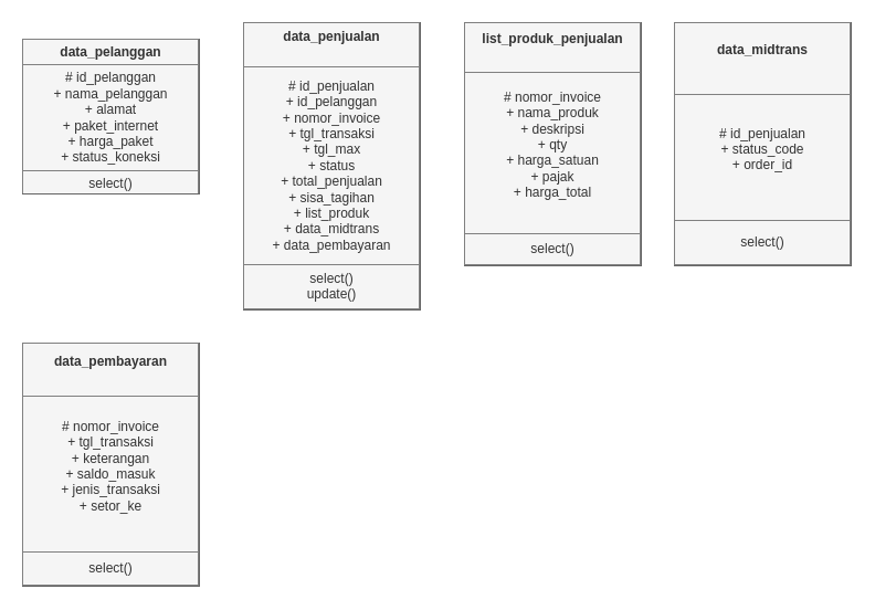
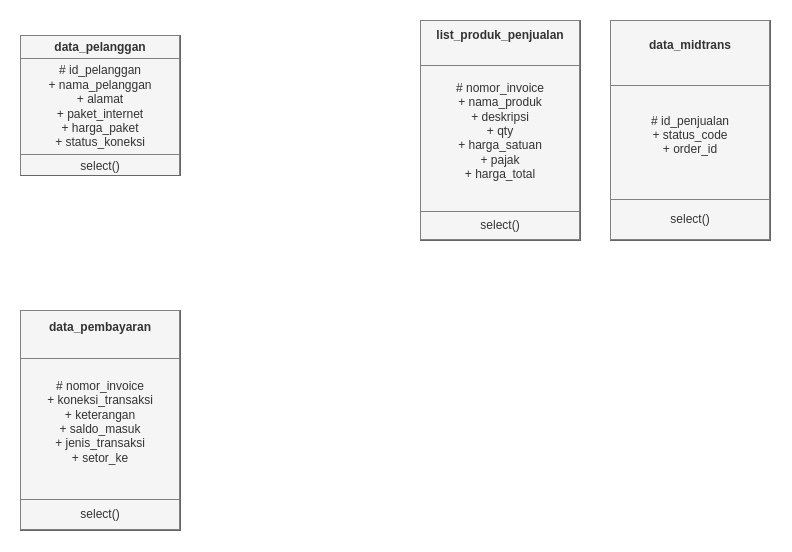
  <mxCell id="0" />
  <mxCell id="1" parent="0" />
  <mxCell id="2" value="&lt;table border=&quot;1&quot; width=&quot;100%&quot; height=&quot;100%&quot; cellpadding=&quot;4&quot; style=&quot;width:100%;height:100%;border-collapse:collapse;&quot;&gt;&lt;tbody&gt;&lt;tr&gt;&lt;th align=&quot;center&quot;&gt;data_pelanggan&lt;/th&gt;&lt;/tr&gt;&lt;tr&gt;&lt;td align=&quot;center&quot;&gt;# id_pelanggan&lt;br&gt;+ nama_pelanggan&lt;br&gt;+ alamat&lt;br&gt;+ paket_internet&lt;br&gt;+ harga_paket&lt;br&gt;+ status_koneksi&lt;/td&gt;&lt;/tr&gt;&lt;tr&gt;&lt;td align=&quot;center&quot;&gt;select()&lt;/td&gt;&lt;/tr&gt;&lt;/tbody&gt;&lt;/table&gt;" style="text;html=1;whiteSpace=wrap;overflow=fill;fillColor=#f5f5f5;strokeColor=#666666;fontColor=#333333;" vertex="1" parent="1"><mxGeometry x="20" y="35" width="160" height="140" as="geometry" /></mxCell>
- <mxCell id="3" value="&lt;table border=&quot;1&quot; width=&quot;100%&quot; height=&quot;100%&quot; cellpadding=&quot;4&quot; style=&quot;width:100%;height:100%;border-collapse:collapse;&quot;&gt;&lt;tbody&gt;&lt;tr&gt;&lt;th align=&quot;center&quot;&gt;data_penjualan&lt;br&gt;&lt;br&gt;&lt;/th&gt;&lt;/tr&gt;&lt;tr&gt;&lt;td align=&quot;center&quot;&gt;# id_penjualan&lt;br&gt;+ id_pelanggan&lt;br&gt;+ nomor_invoice&lt;br&gt;+ tgl_transaksi&lt;br&gt;+ tgl_max&lt;br&gt;+ status&lt;br&gt;+ total_penjualan&lt;br&gt;+ sisa_tagihan&lt;br&gt;+ list_produk&lt;br&gt;+ data_midtrans&lt;br&gt;+ data_pembayaran&lt;/td&gt;&lt;/tr&gt;&lt;tr&gt;&lt;td align=&quot;center&quot;&gt;select()&lt;br&gt;update()&lt;/td&gt;&lt;/tr&gt;&lt;/tbody&gt;&lt;/table&gt;" style="text;html=1;whiteSpace=wrap;overflow=fill;fillColor=#f5f5f5;strokeColor=#666666;fontColor=#333333;" vertex="1" parent="1"><mxGeometry x="220" y="20" width="160" height="260" as="geometry" /></mxCell>
  <mxCell id="4" value="&lt;table border=&quot;1&quot; width=&quot;100%&quot; height=&quot;100%&quot; cellpadding=&quot;4&quot; style=&quot;width:100%;height:100%;border-collapse:collapse;&quot;&gt;&lt;tbody&gt;&lt;tr&gt;&lt;th align=&quot;center&quot;&gt;list_produk_penjualan&lt;br&gt;&lt;br&gt;&lt;/th&gt;&lt;/tr&gt;&lt;tr&gt;&lt;td align=&quot;center&quot;&gt;# nomor_invoice&lt;br&gt;+ nama_produk&lt;br&gt;+ deskripsi&lt;br&gt;+ qty&lt;br&gt;+ harga_satuan&lt;br&gt;+ pajak&lt;br&gt;+ harga_total&lt;br&gt;&lt;br&gt;&lt;/td&gt;&lt;/tr&gt;&lt;tr&gt;&lt;td align=&quot;center&quot;&gt;select()&lt;br&gt;&lt;/td&gt;&lt;/tr&gt;&lt;/tbody&gt;&lt;/table&gt;" style="text;html=1;whiteSpace=wrap;overflow=fill;fillColor=#f5f5f5;strokeColor=#666666;fontColor=#333333;" vertex="1" parent="1"><mxGeometry x="420" y="20" width="160" height="220" as="geometry" /></mxCell>
  <mxCell id="5" value="&lt;table border=&quot;1&quot; width=&quot;100%&quot; height=&quot;100%&quot; cellpadding=&quot;4&quot; style=&quot;width:100%;height:100%;border-collapse:collapse;&quot;&gt;&lt;tbody&gt;&lt;tr&gt;&lt;th align=&quot;center&quot;&gt;data_midtrans&lt;br&gt;&lt;br&gt;&lt;/th&gt;&lt;/tr&gt;&lt;tr&gt;&lt;td align=&quot;center&quot;&gt;# id_penjualan&lt;br&gt;+ status_code&lt;br&gt;+ order_id&lt;br&gt;&lt;br&gt;&lt;/td&gt;&lt;/tr&gt;&lt;tr&gt;&lt;td align=&quot;center&quot;&gt;select()&lt;br&gt;&lt;/td&gt;&lt;/tr&gt;&lt;/tbody&gt;&lt;/table&gt;" style="text;html=1;whiteSpace=wrap;overflow=fill;fillColor=#f5f5f5;strokeColor=#666666;fontColor=#333333;" vertex="1" parent="1"><mxGeometry x="610" y="20" width="160" height="220" as="geometry" /></mxCell>
- <mxCell id="6" value="&lt;table border=&quot;1&quot; width=&quot;100%&quot; height=&quot;100%&quot; cellpadding=&quot;4&quot; style=&quot;width:100%;height:100%;border-collapse:collapse;&quot;&gt;&lt;tbody&gt;&lt;tr&gt;&lt;th align=&quot;center&quot;&gt;data_pembayaran&lt;br&gt;&lt;br&gt;&lt;/th&gt;&lt;/tr&gt;&lt;tr&gt;&lt;td align=&quot;center&quot;&gt;# nomor_invoice&lt;br&gt;+ tgl_transaksi&lt;br&gt;+ keterangan&lt;br&gt;+ saldo_masuk&lt;br&gt;+ jenis_transaksi&lt;br&gt;+ setor_ke&lt;br&gt;&lt;br&gt;&lt;/td&gt;&lt;/tr&gt;&lt;tr&gt;&lt;td align=&quot;center&quot;&gt;select()&lt;br&gt;&lt;/td&gt;&lt;/tr&gt;&lt;/tbody&gt;&lt;/table&gt;" style="text;html=1;whiteSpace=wrap;overflow=fill;fillColor=#f5f5f5;strokeColor=#666666;fontColor=#333333;" vertex="1" parent="1"><mxGeometry x="20" y="310" width="160" height="220" as="geometry" /></mxCell>
+ <mxCell id="6" value="&lt;table border=&quot;1&quot; width=&quot;100%&quot; height=&quot;100%&quot; cellpadding=&quot;4&quot; style=&quot;width:100%;height:100%;border-collapse:collapse;&quot;&gt;&lt;tbody&gt;&lt;tr&gt;&lt;th align=&quot;center&quot;&gt;data_pembayaran&lt;br&gt;&lt;br&gt;&lt;/th&gt;&lt;/tr&gt;&lt;tr&gt;&lt;td align=&quot;center&quot;&gt;# nomor_invoice&lt;br&gt;+ koneksi_transaksi&lt;br&gt;+ keterangan&lt;br&gt;+ saldo_masuk&lt;br&gt;+ jenis_transaksi&lt;br&gt;+ setor_ke&lt;br&gt;&lt;br&gt;&lt;/td&gt;&lt;/tr&gt;&lt;tr&gt;&lt;td align=&quot;center&quot;&gt;select()&lt;br&gt;&lt;/td&gt;&lt;/tr&gt;&lt;/tbody&gt;&lt;/table&gt;" style="text;html=1;whiteSpace=wrap;overflow=fill;fillColor=#f5f5f5;strokeColor=#666666;fontColor=#333333;" vertex="1" parent="1"><mxGeometry x="20" y="310" width="160" height="220" as="geometry" /></mxCell>
